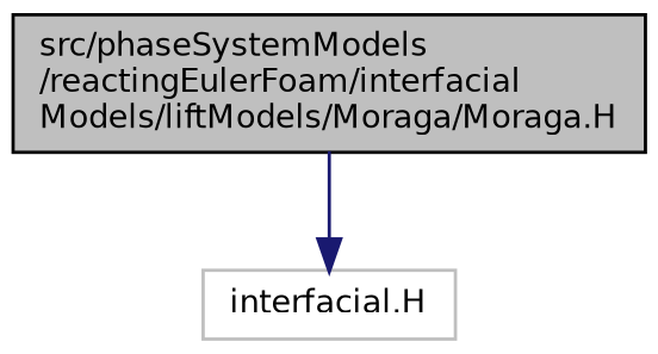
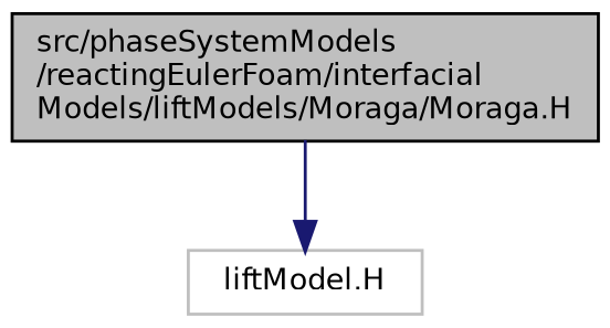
  digraph {
    node [fontname=Helvetica fontsize=10 shape=record]
    n1 [color=black fillcolor=grey75 fontcolor=black height=0.2 label="src/phaseSystemModels\l/reactingEulerFoam/interfacial\lModels/liftModels/Moraga/Moraga.H" style=filled width=0.4]
-   n2 [color=grey75 height=0.2 label="interfacial.H" width=0.4]
+   n2 [color=grey75 height=0.2 label="liftModel.H" width=0.4]
    n1 -> n2 [color=midnightblue fontname=Helvetica fontsize=10 labelfontname=Helvetica labelfontsize=10 style=solid]
  }
